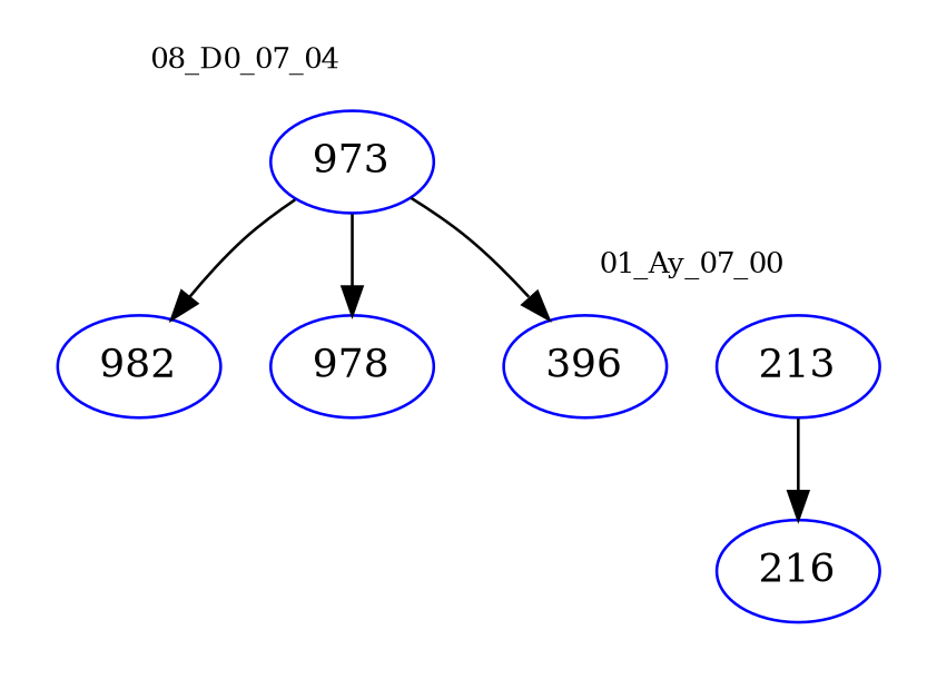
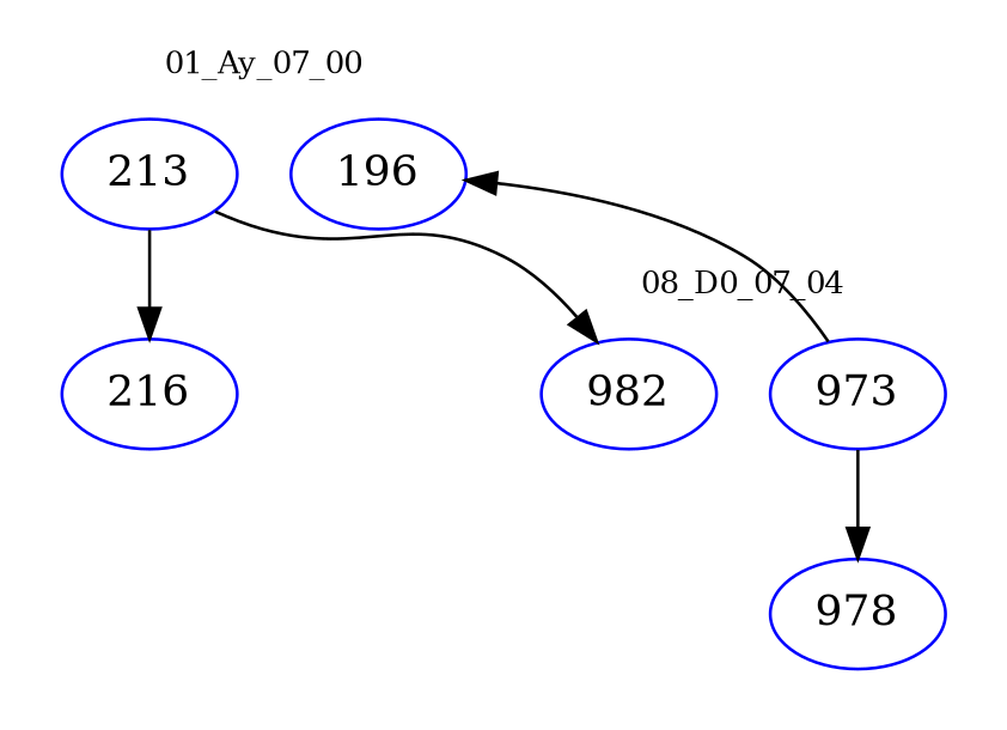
  digraph {
    node [color=blue]
    edge [color=black]
    n1 [label=213]
-   n2 [label=396]
+   n2 [label=196]
    n3 [label=216]
    n4 [label=973]
    n5 [label=982]
    n6 [label=978]
    subgraph cluster_1 {
      color=white
      fontsize=10
      label="01_Ay_07_00"
      n1
      n2
      n3
    }
    subgraph cluster_2 {
      color=white
      fontsize=10
      label="08_D0_07_04"
      n4
      n5
      n6
    }
    n1 -> n3
    n4 -> n2
-   n4 -> n5
+   n1 -> n5
    n4 -> n6
  }
